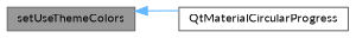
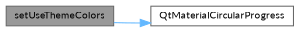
  digraph {
    rankdir=LR
    fontname=Lato
    node [fontname=Lato fontsize=10 shape=box style=filled]
    n1 [color=gray40 fillcolor=grey60 fontcolor=black height=0.2 label=setUseThemeColors width=0.4]
    n2 [color=grey40 fillcolor=white height=0.2 label=QtMaterialCircularProgress width=0.4]
-   n2 -> n1 [color=steelblue1 fontname=Lato fontsize=10 labelfontname=Helvetica labelfontsize=10 style=solid]
+   n1 -> n2 [color=steelblue1 fontname=Lato fontsize=10 labelfontname=Helvetica labelfontsize=10 style=solid]
  }
